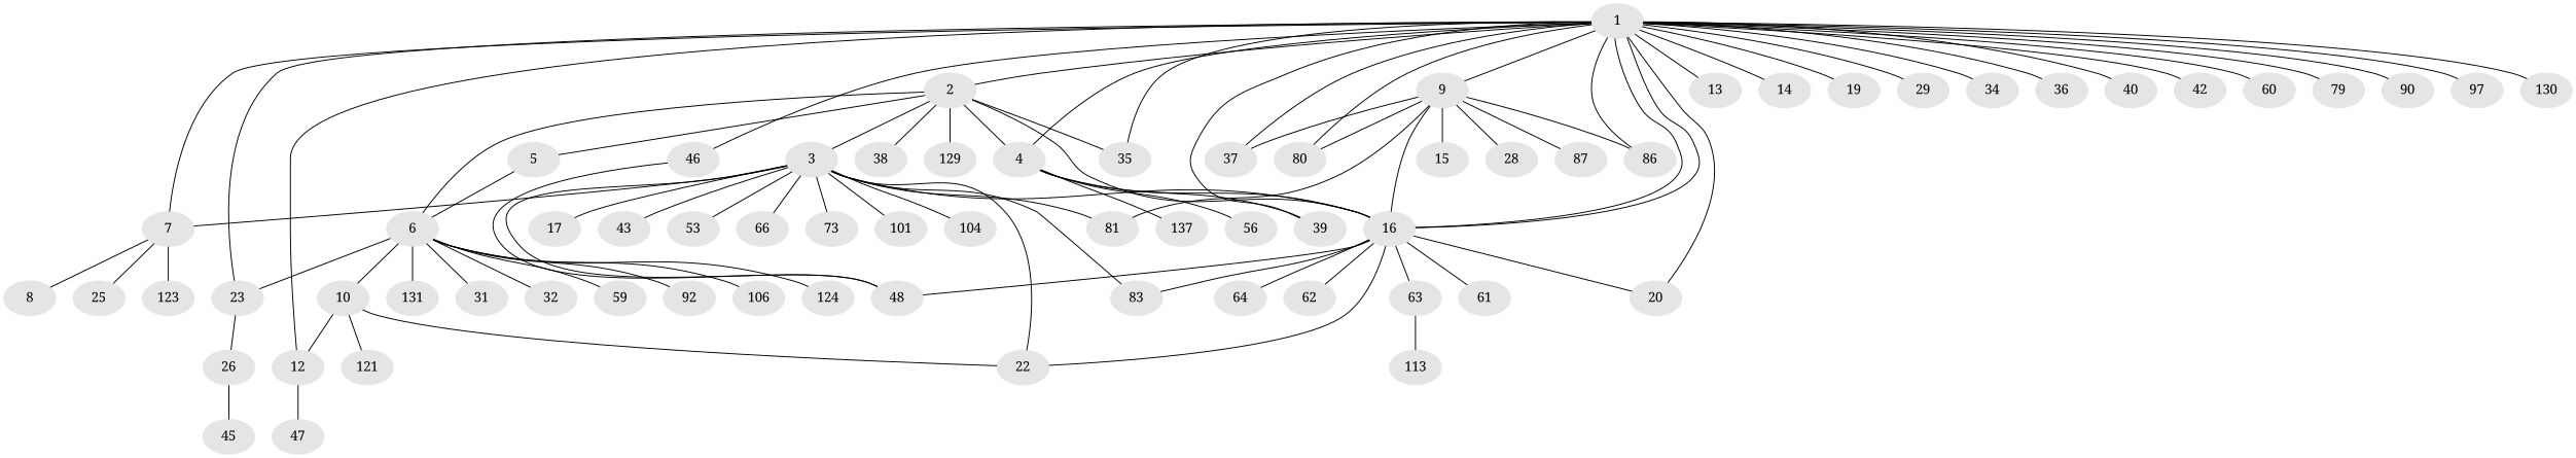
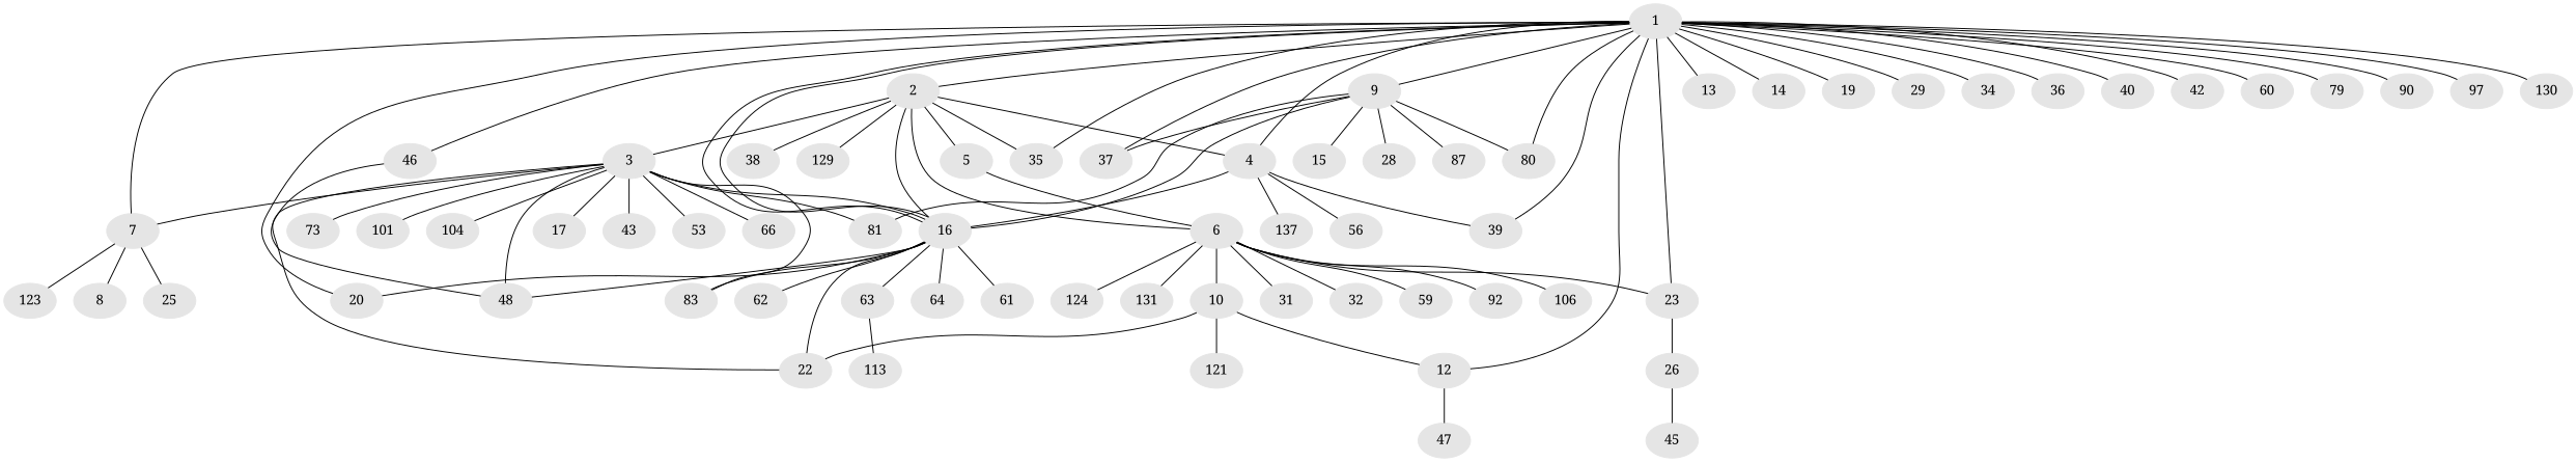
  graph {
    fontname="Noto Serif"
    node [color=gray90 fontname="Noto Serif" style=filled]
    edge [fontname="Noto Serif"]
    1
    2
    4 [super="+11+93+50"]
    7 [super="+18"]
    9
    12 [super="+138+33"]
    13 [super="+114"]
    14
    16 [super="+52+21+72+98+95+77+94+57+70+24+49"]
    19
    20
    23 [super="+117+135+69"]
    29 [super="+41"]
    34
    36 [super="+125"]
    37 [super="+96"]
    39 [super="+119+74"]
    40
    42
    46
    60 [super="+76"]
    n22 [label=35 super="+109+127"]
    79
    80
-   86 [super="+126+102"]
    90 [super="+134"]
    97
    130
    3
    5 [super="+30"]
    6 [super="+27"]
    38
    129
    56
    137
    8
    25 [super="+67"]
    n38 [label=123]
    81
    15
    28
    87
    47 [super="+120+107+111"]
    22 [super="+103+54"]
    48 [super="+136+78+55"]
    83 [super="+116"]
    61 [super="+71"]
    62
    63
    64
    26
    17
    43
    53
    66
    73
    101
    104
    10
    31 [super="+123"]
    32
    59
    92
    106
    124
    131
    121
    113
    45
    1 -- 2
    1 -- 4
    1 -- 7
    1 -- 9
    1 -- 12
    1 -- 13
    1 -- 14
    1 -- 16
    1 -- 16
    1 -- 19
    1 -- 20
    1 -- 23
    1 -- 29
    1 -- 34
    1 -- 36
    1 -- 37
    1 -- 39
    1 -- 40
    1 -- 42
    1 -- 46
    1 -- 60
    1 -- n22
    1 -- 79
    1 -- 80
-   1 -- 86 [weight=2]
    1 -- 90
    1 -- 97
    1 -- 130
    2 -- 4
    2 -- 16
    2 -- n22
    2 -- 3
    2 -- 5
    2 -- 6
    2 -- 38
    2 -- 129
    4 -- 16 [weight=2]
    4 -- 39
    4 -- 56
    4 -- 137
    7 -- 8
    7 -- 25
    7 -- n38
    9 -- 16
    9 -- 37
    9 -- 80
-   9 -- 86
    9 -- 81
    9 -- 15
    9 -- 28
    9 -- 87
    12 -- 47
    16 -- 20
    16 -- 22
    16 -- 48
    16 -- 83
    16 -- 61
    16 -- 62
    16 -- 63
    16 -- 64
    23 -- 26
    46 -- 48
    3 -- 7
    3 -- 16 [weight=3]
    3 -- 81
    3 -- 22
    3 -- 48
    3 -- 83
    3 -- 17
    3 -- 43
    3 -- 53
    3 -- 66
    3 -- 73
    3 -- 101
    3 -- 104
    5 -- 6
    6 -- 23
    6 -- 10
    6 -- 31
    6 -- 32
    6 -- 59
    6 -- 92
    6 -- 106
    6 -- 124
    6 -- 131
    63 -- 113
    26 -- 45
    10 -- 12
    10 -- 22
    10 -- 121
  }
